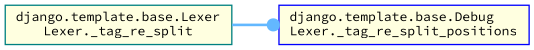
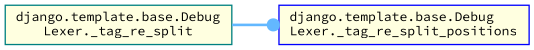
  digraph {
    rankdir=LR
    fontname="Source Code Pro"
    node [fillcolor=lightyellow fontname="Source Code Pro" fontsize=10 shape=box style=filled]
-   n1 [color=teal fontcolor=black height=0.2 label="django.template.base.Lexer\lLexer._tag_re_split" width=0.4]
+   n1 [color=teal fontcolor=black height=0.2 label="django.template.base.Debug\lLexer._tag_re_split" width=0.4]
    n2 [color=blue height=0.2 label="django.template.base.Debug\lLexer._tag_re_split_positions" width=0.4]
    n1 -> n2 [color=steelblue1 fontname="Source Code Pro" fontsize=10 labelfontname=Helvetica labelfontsize=10 style=bold arrowhead=dot]
  }
